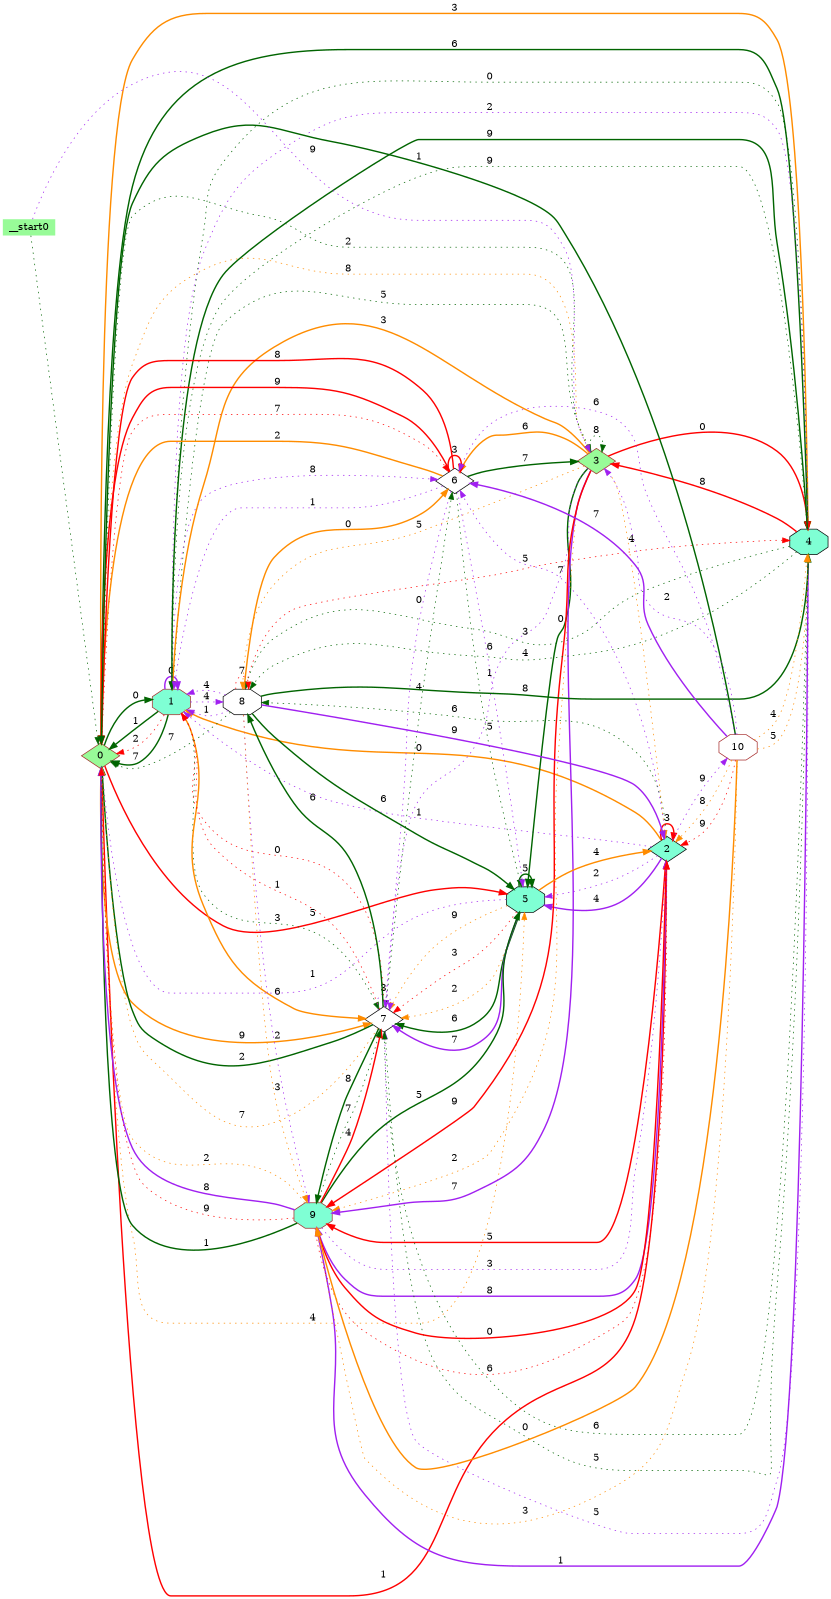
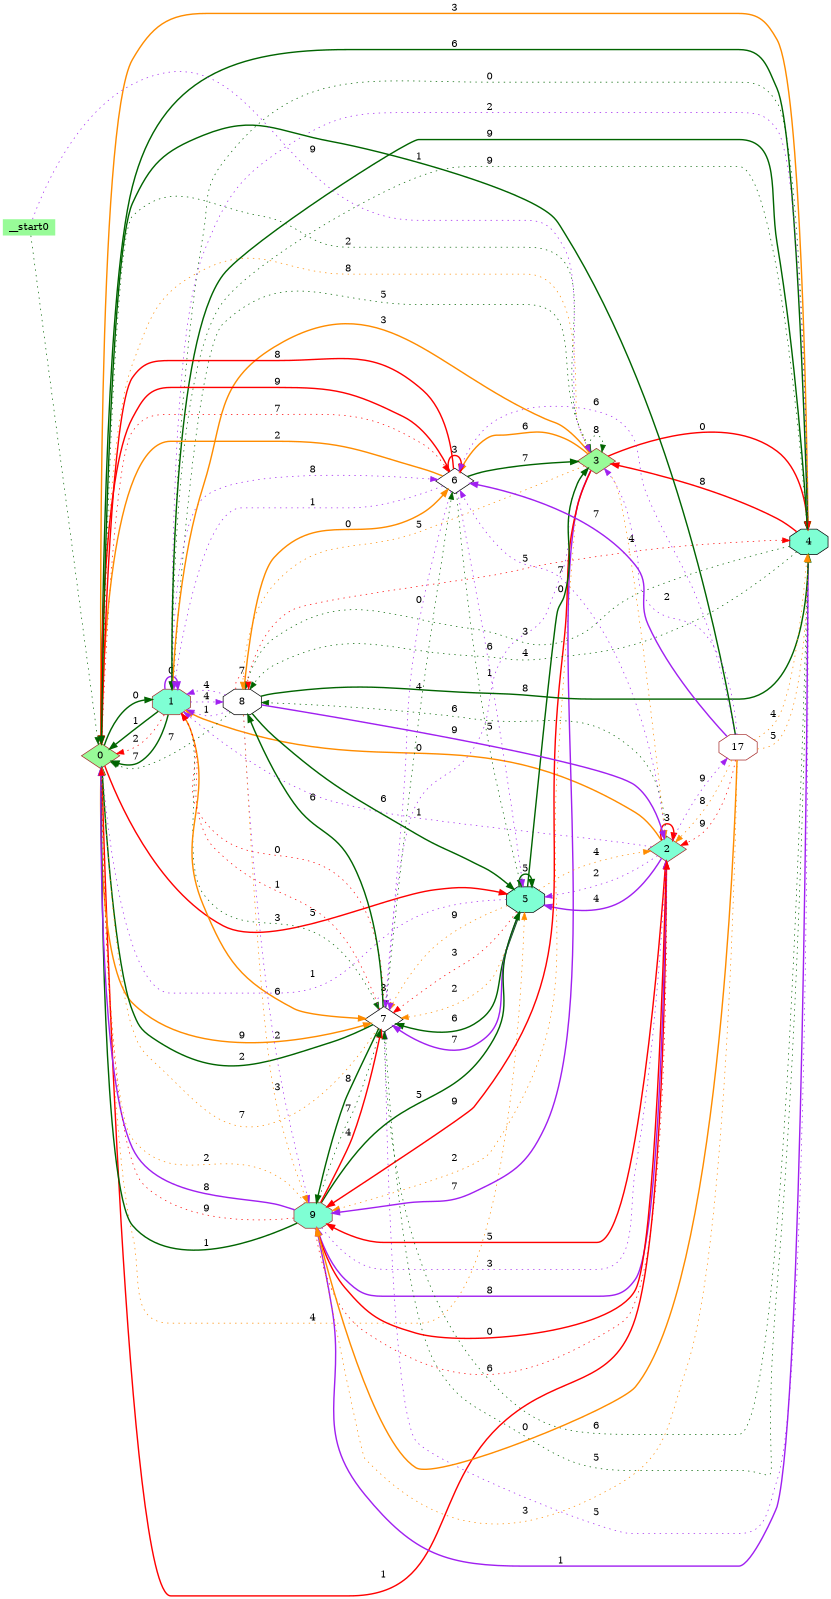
  digraph {
    rankdir=LR
    node [color=brown fillcolor=aquamarine shape=octagon style=filled]
    edge [color=darkgreen style=dotted]
    n1 [fillcolor=palegreen label=0 shape=diamond]
    n2 [label=1]
-   n3 [color=black label=2 shape=diamond]
+   n3 [label=2 shape=diamond]
    n4 [fillcolor=palegreen label=3 shape=diamond]
    n5 [color=black label=4]
    n6 [color=black label=5]
    n7 [color=black fillcolor=white label=6 shape=diamond]
    n8 [color=black fillcolor=white label=7 shape=diamond]
    n9 [color=black fillcolor=white label=8]
    n10 [label=9]
-   n11 [fillcolor=white label=10]
+   n11 [fillcolor=white label=17]
    __start0 [fillcolor=palegreen height=0 shape=none width=0]
    n1 -> n2 [label=0 style=bold]
    n1 -> n3 [color=red label=1 style=bold]
    n1 -> n4 [label=2]
    n1 -> n4 [color=darkorange label=8]
    n1 -> n5 [color=darkorange label=3 style=bold]
    n1 -> n5 [label=6 style=bold]
    n1 -> n6 [color=darkorange label=4]
    n1 -> n6 [color=red label=5 style=bold]
    n1 -> n7 [color=red label=7]
    n1 -> n8 [color=darkorange label=9 style=bold]
    n2 -> n1 [label=1 style=bold]
    n2 -> n1 [color=red label=2]
    n2 -> n1 [label=7 style=bold]
    n2 -> n2 [color=purple label=0 style=bold]
    n2 -> n4 [label=5]
    n2 -> n5 [label=9]
    n2 -> n7 [color=purple label=8]
    n2 -> n8 [label=3]
    n2 -> n8 [color=darkorange label=6 style=bold]
    n2 -> n9 [color=purple label=4]
    n3 -> n2 [color=darkorange label=0 style=bold]
    n3 -> n2 [color=purple label=1]
    n3 -> n3 [color=red label=3 style=bold]
    n3 -> n6 [color=purple label=2]
    n3 -> n6 [color=purple label=4 style=bold]
    n3 -> n7 [color=purple label=7]
    n3 -> n9 [label=6]
    n3 -> n10 [color=red label=5 style=bold]
    n3 -> n10 [color=purple label=8 style=bold]
    n3 -> n11 [color=purple label=9]
    n4 -> n2 [color=darkorange label=3 style=bold]
    n4 -> n3 [color=darkorange label=4]
    n4 -> n4 [label=8]
    n4 -> n5 [color=red label=0 style=bold]
    n4 -> n7 [color=darkorange label=6 style=bold]
    n4 -> n8 [color=purple label=1]
    n4 -> n9 [color=darkorange label=5]
    n4 -> n10 [color=darkorange label=2]
    n4 -> n10 [color=purple label=7 style=bold]
    n4 -> n10 [color=red label=9 style=bold]
    n5 -> n2 [label=0]
    n5 -> n2 [color=purple label=2]
    n5 -> n2 [label=9 style=bold]
    n5 -> n4 [color=red label=8 style=bold]
    n5 -> n8 [color=purple label=5]
    n5 -> n8 [label=6]
    n5 -> n9 [label=3]
    n5 -> n9 [label=4]
    n5 -> n10 [color=purple label=1 style=bold]
    n6 -> n1 [color=purple label=1]
-   n6 -> n3 [color=darkorange label=4 style=bold]
-   n4 -> n6 [label=0 style=bold]
+   n6 -> n3 [color=darkorange label=4]
+   n6 -> n4 [label=0 style=bold]
    n6 -> n6 [label=5 style=bold]
    n6 -> n8 [color=darkorange label=2]
    n6 -> n8 [color=red label=3]
    n6 -> n8 [label=6 style=bold]
    n6 -> n8 [color=purple label=7 style=bold]
    n6 -> n8 [color=darkorange label=9]
    n7 -> n1 [color=darkorange label=2 style=bold]
    n7 -> n1 [color=red label=8 style=bold]
    n7 -> n1 [color=red label=9 style=bold]
    n7 -> n2 [color=purple label=1]
    n7 -> n4 [label=7 style=bold]
    n7 -> n6 [label=5]
    n7 -> n6 [color=purple label=6]
    n7 -> n7 [color=red label=3 style=bold]
    n7 -> n8 [color=purple label=0]
    n8 -> n1 [label=2 style=bold]
    n8 -> n1 [color=darkorange label=7]
    n8 -> n2 [color=red label=0]
    n8 -> n2 [color=red label=1]
    n8 -> n5 [label=5]
    n8 -> n7 [label=4]
    n8 -> n8 [color=purple label=3]
    n8 -> n9 [label=6 style=bold]
    n8 -> n10 [label=8 style=bold]
    n9 -> n1 [label=7]
    n9 -> n2 [color=purple label=1]
    n9 -> n2 [color=purple label=4]
    n9 -> n3 [color=purple label=9 style=bold]
    n9 -> n5 [color=red label=5]
    n9 -> n5 [label=8 style=bold]
    n9 -> n6 [label=6 style=bold]
    n9 -> n7 [color=darkorange label=0 style=bold]
    n9 -> n9 [color=red label=7]
    n9 -> n10 [color=purple label=2]
    n9 -> n10 [color=darkorange label=3]
    n10 -> n1 [label=1 style=bold]
    n10 -> n1 [color=darkorange label=2]
    n10 -> n1 [color=purple label=8 style=bold]
    n10 -> n1 [color=red label=9]
    n10 -> n3 [color=red label=0 style=bold]
    n10 -> n3 [color=purple label=3]
    n10 -> n3 [color=red label=6]
    n10 -> n6 [label=5 style=bold]
    n10 -> n8 [color=red label=4 style=bold]
    n10 -> n8 [label=7]
    n11 -> n1 [label=1 style=bold]
    n11 -> n3 [color=darkorange label=8]
    n11 -> n3 [color=red label=9]
    n11 -> n4 [color=purple label=2]
    n11 -> n5 [color=darkorange label=4]
    n11 -> n5 [color=darkorange label=5]
    n11 -> n7 [color=purple label=6]
    n11 -> n7 [color=purple label=7 style=bold]
    n11 -> n10 [color=darkorange label=0 style=bold]
    n11 -> n10 [color=darkorange label=3]
    __start0 -> n1
    __start0 -> n4 [color=purple label=9]
  }
